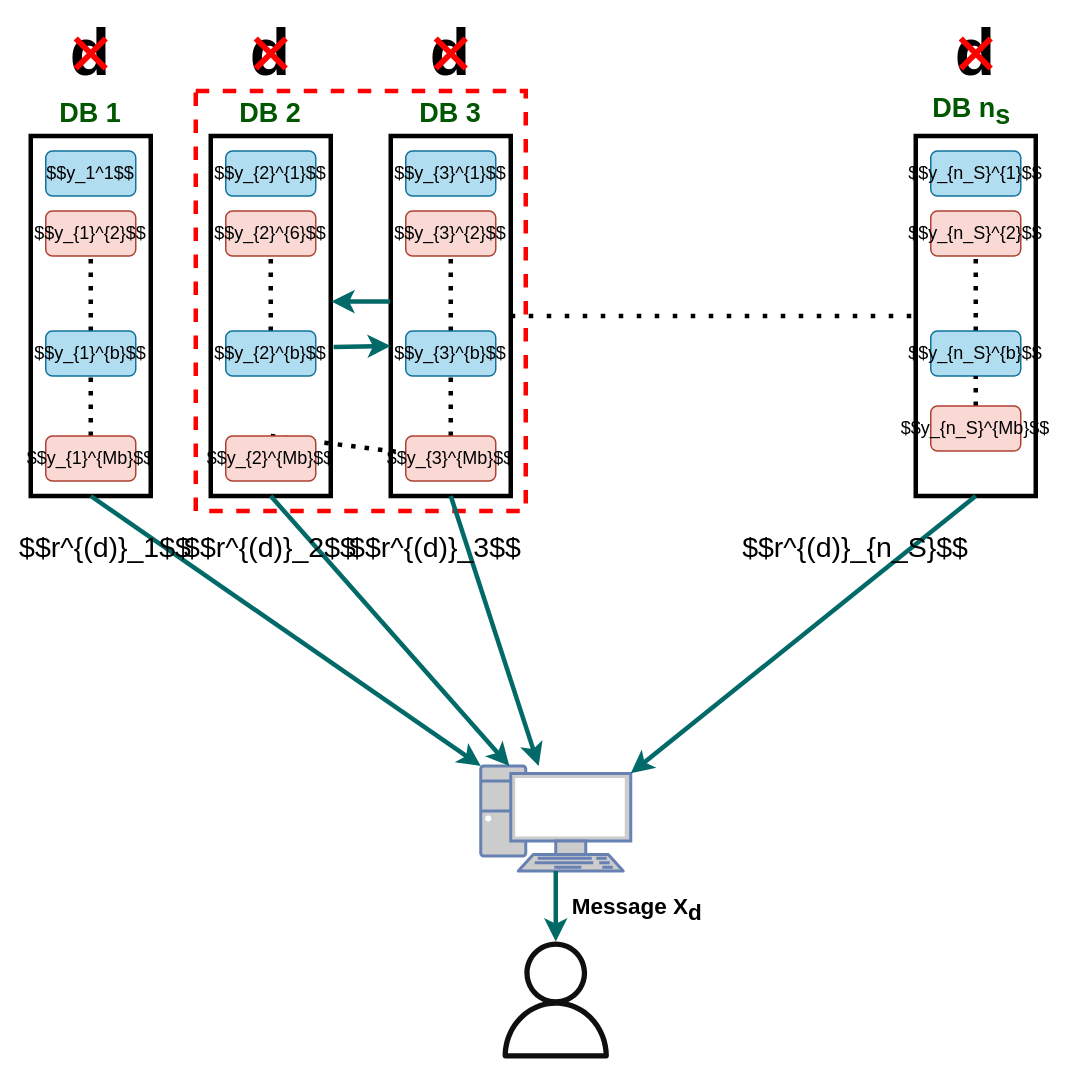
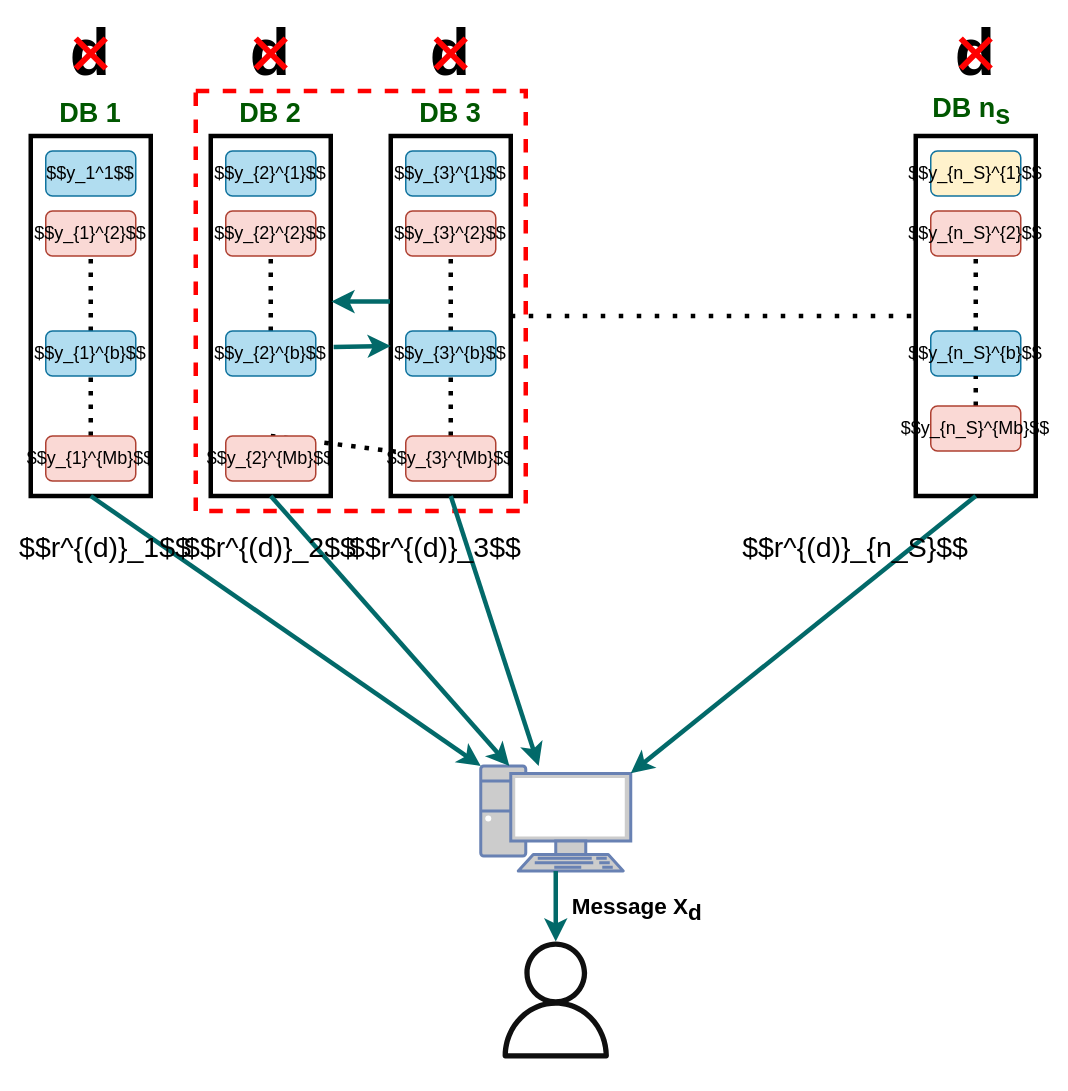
  <mxCell id="0" />
  <mxCell id="1" parent="0" />
  <mxCell id="2" value="" style="rounded=0;whiteSpace=wrap;html=1;strokeColor=#000000;fillColor=none;strokeWidth=3;" parent="1" vertex="1"><mxGeometry x="20" y="90" width="80" height="240" as="geometry" /></mxCell>
  <mxCell id="3" value="&lt;font&gt;$$y_1^1$$&lt;/font&gt;" style="rounded=1;whiteSpace=wrap;html=1;strokeColor=#10739e;fillColor=#b1ddf0;strokeWidth=1;fontColor=#000000;" parent="1" vertex="1"><mxGeometry x="30" y="100" width="60" height="30" as="geometry" /></mxCell>
  <mxCell id="4" value="$$y_{1}^{2}$$" style="rounded=1;whiteSpace=wrap;html=1;strokeColor=#ae4132;fillColor=#fad9d5;strokeWidth=1;fontColor=#000000;" parent="1" vertex="1"><mxGeometry x="30" y="140" width="60" height="30" as="geometry" /></mxCell>
  <mxCell id="5" value="" style="endArrow=none;dashed=1;html=1;rounded=0;strokeColor=#000000;entryX=0.5;entryY=1;entryDx=0;entryDy=0;exitX=0.5;exitY=0;exitDx=0;exitDy=0;dashPattern=1 2;strokeWidth=3;targetPerimeterSpacing=0;endSize=6;" parent="1" source="6" target="4" edge="1"><mxGeometry width="50" height="50" relative="1" as="geometry"><mxPoint x="30" y="300" as="sourcePoint" /><mxPoint x="80" y="190" as="targetPoint" /></mxGeometry></mxCell>
  <mxCell id="6" value="$$y_{1}^{b}$$" style="rounded=1;whiteSpace=wrap;html=1;strokeColor=#10739e;fillColor=#b1ddf0;strokeWidth=1;fontColor=#000000;" parent="1" vertex="1"><mxGeometry x="30" y="220" width="60" height="30" as="geometry" /></mxCell>
  <mxCell id="7" value="" style="endArrow=none;dashed=1;html=1;rounded=0;strokeColor=#000000;exitX=0.5;exitY=0;exitDx=0;exitDy=0;dashPattern=1 2;strokeWidth=3;targetPerimeterSpacing=0;endSize=6;entryX=0.5;entryY=1;entryDx=0;entryDy=0;" parent="1" source="8" target="6" edge="1"><mxGeometry width="50" height="50" relative="1" as="geometry"><mxPoint x="30" y="370" as="sourcePoint" /><mxPoint x="50" y="260" as="targetPoint" /></mxGeometry></mxCell>
  <mxCell id="8" value="$$y_{1}^{Mb}$$" style="rounded=1;whiteSpace=wrap;html=1;strokeColor=#ae4132;fillColor=#fad9d5;strokeWidth=1;fontColor=#000000;" parent="1" vertex="1"><mxGeometry x="30" y="290" width="60" height="30" as="geometry" /></mxCell>
  <mxCell id="9" value="" style="rounded=0;whiteSpace=wrap;html=1;strokeColor=#000000;fillColor=none;strokeWidth=3;" parent="1" vertex="1"><mxGeometry x="140" y="90" width="80" height="240" as="geometry" /></mxCell>
  <mxCell id="10" value="$$y_{2}^{1}$$" style="rounded=1;whiteSpace=wrap;html=1;strokeColor=#10739e;fillColor=#b1ddf0;strokeWidth=1;fontColor=#000000;" parent="1" vertex="1"><mxGeometry x="150" y="100" width="60" height="30" as="geometry" /></mxCell>
- <mxCell id="11" value="$$y_{2}^{6}$$" style="rounded=1;whiteSpace=wrap;html=1;strokeColor=#ae4132;fillColor=#fad9d5;strokeWidth=1;fontColor=#000000;" parent="1" vertex="1"><mxGeometry x="150" y="140" width="60" height="30" as="geometry" /></mxCell>
+ <mxCell id="11" value="$$y_{2}^{2}$$" style="rounded=1;whiteSpace=wrap;html=1;strokeColor=#ae4132;fillColor=#fad9d5;strokeWidth=1;fontColor=#000000;" parent="1" vertex="1"><mxGeometry x="150" y="140" width="60" height="30" as="geometry" /></mxCell>
  <mxCell id="12" value="" style="endArrow=none;dashed=1;html=1;rounded=0;strokeColor=#000000;entryX=0.5;entryY=1;entryDx=0;entryDy=0;exitX=0.5;exitY=0;exitDx=0;exitDy=0;dashPattern=1 2;strokeWidth=3;targetPerimeterSpacing=0;endSize=6;" parent="1" source="13" target="11" edge="1"><mxGeometry width="50" height="50" relative="1" as="geometry"><mxPoint x="150" y="300" as="sourcePoint" /><mxPoint x="200" y="190" as="targetPoint" /></mxGeometry></mxCell>
  <mxCell id="13" value="$$y_{2}^{b}$$" style="rounded=1;whiteSpace=wrap;html=1;strokeColor=#10739e;fillColor=#b1ddf0;strokeWidth=1;fontColor=#000000;" parent="1" vertex="1"><mxGeometry x="150" y="220" width="60" height="30" as="geometry" /></mxCell>
  <mxCell id="14" value="" style="endArrow=none;dashed=1;html=1;rounded=0;strokeColor=#000000;exitX=0.5;exitY=0;exitDx=0;exitDy=0;dashPattern=1 2;strokeWidth=3;targetPerimeterSpacing=0;endSize=6;" parent="1" source="15" target="22" edge="1"><mxGeometry width="50" height="50" relative="1" as="geometry"><mxPoint x="150" y="370" as="sourcePoint" /><mxPoint x="170" y="260" as="targetPoint" /></mxGeometry></mxCell>
  <mxCell id="15" value="$$y_{2}^{Mb}$$" style="rounded=1;whiteSpace=wrap;html=1;strokeColor=#ae4132;fillColor=#fad9d5;strokeWidth=1;fontColor=#000000;" parent="1" vertex="1"><mxGeometry x="150" y="290" width="60" height="30" as="geometry" /></mxCell>
  <mxCell id="16" value="" style="rounded=0;whiteSpace=wrap;html=1;strokeColor=#000000;fillColor=none;strokeWidth=3;" parent="1" vertex="1"><mxGeometry x="260" y="90" width="80" height="240" as="geometry" /></mxCell>
  <mxCell id="17" value="$$y_{3}^{1}$$" style="rounded=1;whiteSpace=wrap;html=1;strokeColor=#10739e;fillColor=#b1ddf0;strokeWidth=1;fontColor=#000000;" parent="1" vertex="1"><mxGeometry x="270" y="100" width="60" height="30" as="geometry" /></mxCell>
  <mxCell id="18" value="$$y_{3}^{2}$$" style="rounded=1;whiteSpace=wrap;html=1;strokeColor=#ae4132;fillColor=#fad9d5;strokeWidth=1;fontColor=#000000;" parent="1" vertex="1"><mxGeometry x="270" y="140" width="60" height="30" as="geometry" /></mxCell>
  <mxCell id="19" value="" style="endArrow=none;dashed=1;html=1;rounded=0;strokeColor=#000000;entryX=0.5;entryY=1;entryDx=0;entryDy=0;exitX=0.5;exitY=0;exitDx=0;exitDy=0;dashPattern=1 2;strokeWidth=3;targetPerimeterSpacing=0;endSize=6;" parent="1" source="20" target="18" edge="1"><mxGeometry width="50" height="50" relative="1" as="geometry"><mxPoint x="270" y="300" as="sourcePoint" /><mxPoint x="320" y="190" as="targetPoint" /></mxGeometry></mxCell>
  <mxCell id="20" value="$$y_{3}^{b}$$" style="rounded=1;whiteSpace=wrap;html=1;strokeColor=#10739e;fillColor=#b1ddf0;strokeWidth=1;fontColor=#000000;" parent="1" vertex="1"><mxGeometry x="270" y="220" width="60" height="30" as="geometry" /></mxCell>
  <mxCell id="21" value="" style="endArrow=none;dashed=1;html=1;rounded=0;strokeColor=#000000;exitX=0.5;exitY=0;exitDx=0;exitDy=0;dashPattern=1 2;strokeWidth=3;targetPerimeterSpacing=0;endSize=6;entryX=0.5;entryY=1;entryDx=0;entryDy=0;" parent="1" source="22" target="20" edge="1"><mxGeometry width="50" height="50" relative="1" as="geometry"><mxPoint x="270" y="370" as="sourcePoint" /><mxPoint x="290" y="260" as="targetPoint" /></mxGeometry></mxCell>
  <mxCell id="22" value="$$y_{3}^{Mb}$$" style="rounded=1;whiteSpace=wrap;html=1;strokeColor=#ae4132;fillColor=#fad9d5;strokeWidth=1;fontColor=#000000;" parent="1" vertex="1"><mxGeometry x="270" y="290" width="60" height="30" as="geometry" /></mxCell>
  <mxCell id="23" value="" style="rounded=0;whiteSpace=wrap;html=1;strokeColor=#000000;fillColor=none;strokeWidth=3;" parent="1" vertex="1"><mxGeometry x="610" y="90" width="80" height="240" as="geometry" /></mxCell>
- <mxCell id="24" value="$$y_{n_S}^{1}$$" style="rounded=1;whiteSpace=wrap;html=1;strokeColor=#10739e;fillColor=#b1ddf0;strokeWidth=1;fontColor=#000000;" parent="1" vertex="1"><mxGeometry x="620" y="100" width="60" height="30" as="geometry" /></mxCell>
+ <mxCell id="24" value="$$y_{n_S}^{1}$$" style="rounded=1;whiteSpace=wrap;html=1;strokeColor=#10739e;fillColor=#fff2cc;strokeWidth=1;fontColor=#000000;" parent="1" vertex="1"><mxGeometry x="620" y="100" width="60" height="30" as="geometry" /></mxCell>
  <mxCell id="25" value="$$y_{n_S}^{2}$$" style="rounded=1;whiteSpace=wrap;html=1;strokeColor=#ae4132;fillColor=#fad9d5;strokeWidth=1;fontColor=#000000;" parent="1" vertex="1"><mxGeometry x="620" y="140" width="60" height="30" as="geometry" /></mxCell>
  <mxCell id="26" value="" style="endArrow=none;dashed=1;html=1;rounded=0;strokeColor=#000000;entryX=0.5;entryY=1;entryDx=0;entryDy=0;exitX=0.5;exitY=0;exitDx=0;exitDy=0;dashPattern=1 2;strokeWidth=3;targetPerimeterSpacing=0;endSize=6;" parent="1" source="27" target="25" edge="1"><mxGeometry width="50" height="50" relative="1" as="geometry"><mxPoint x="620" y="300" as="sourcePoint" /><mxPoint x="670" y="190" as="targetPoint" /></mxGeometry></mxCell>
  <mxCell id="27" value="$$y_{n_S}^{b}$$" style="rounded=1;whiteSpace=wrap;html=1;strokeColor=#10739e;fillColor=#b1ddf0;strokeWidth=1;fontColor=#000000;" parent="1" vertex="1"><mxGeometry x="620" y="220" width="60" height="30" as="geometry" /></mxCell>
  <mxCell id="28" value="" style="endArrow=none;dashed=1;html=1;rounded=0;strokeColor=#000000;exitX=0.5;exitY=0;exitDx=0;exitDy=0;dashPattern=1 2;strokeWidth=3;targetPerimeterSpacing=0;endSize=6;entryX=0.5;entryY=1;entryDx=0;entryDy=0;" parent="1" source="29" target="27" edge="1"><mxGeometry width="50" height="50" relative="1" as="geometry"><mxPoint x="620" y="370" as="sourcePoint" /><mxPoint x="640" y="260" as="targetPoint" /></mxGeometry></mxCell>
  <mxCell id="29" value="$$y_{n_S}^{Mb}$$" style="rounded=1;whiteSpace=wrap;html=1;strokeColor=#ae4132;fillColor=#fad9d5;strokeWidth=1;fontColor=#000000;" parent="1" vertex="1"><mxGeometry x="620" y="270" width="60" height="30" as="geometry" /></mxCell>
  <mxCell id="30" value="" style="endArrow=none;dashed=1;html=1;dashPattern=1 3;strokeWidth=3;rounded=0;strokeColor=#000000;exitX=1;exitY=0.5;exitDx=0;exitDy=0;entryX=0;entryY=0.5;entryDx=0;entryDy=0;" parent="1" source="16" target="23" edge="1"><mxGeometry width="50" height="50" relative="1" as="geometry"><mxPoint x="370" y="280" as="sourcePoint" /><mxPoint x="570" y="220" as="targetPoint" /></mxGeometry></mxCell>
  <mxCell id="31" value="&lt;font style=&quot;font-size: 18px;&quot;&gt;DB 1&lt;/font&gt;" style="text;html=1;strokeColor=none;fillColor=none;align=center;verticalAlign=middle;whiteSpace=wrap;rounded=0;fontColor=#005700;strokeWidth=3;fontSize=18;fontStyle=1" parent="1" vertex="1"><mxGeometry x="30" y="60" width="60" height="30" as="geometry" /></mxCell>
  <mxCell id="32" value="DB 2" style="text;html=1;strokeColor=none;fillColor=none;align=center;verticalAlign=middle;whiteSpace=wrap;rounded=0;fontColor=#005700;strokeWidth=3;fontSize=18;fontStyle=1" parent="1" vertex="1"><mxGeometry x="150" y="60" width="60" height="30" as="geometry" /></mxCell>
  <mxCell id="33" value="DB 3" style="text;html=1;strokeColor=none;fillColor=none;align=center;verticalAlign=middle;whiteSpace=wrap;rounded=0;fontColor=#005700;strokeWidth=3;fontSize=18;fontStyle=1" parent="1" vertex="1"><mxGeometry x="270" y="60" width="60" height="30" as="geometry" /></mxCell>
  <mxCell id="34" value="DB &lt;span style=&quot;font-size: 18px;&quot;&gt;n&lt;/span&gt;&lt;sub style=&quot;font-size: 18px;&quot;&gt;&lt;span style=&quot;font-size: 18px;&quot;&gt;s&lt;/span&gt;&amp;nbsp;&lt;/sub&gt;" style="text;html=1;strokeColor=none;fillColor=none;align=center;verticalAlign=middle;whiteSpace=wrap;rounded=0;fontColor=#005700;strokeWidth=3;fontSize=18;fontStyle=1" parent="1" vertex="1"><mxGeometry x="620" y="60" width="60" height="30" as="geometry" /></mxCell>
  <mxCell id="35" value="" style="rounded=0;whiteSpace=wrap;html=1;strokeColor=#FF0000;fillColor=none;dashed=1;strokeWidth=3;" parent="1" vertex="1"><mxGeometry x="130" y="60" width="220" height="280" as="geometry" /></mxCell>
  <mxCell id="36" value="" style="sketch=0;outlineConnect=0;fontColor=#333333;fillColor=#0f0f0f;strokeColor=#666666;dashed=0;verticalLabelPosition=bottom;verticalAlign=top;align=center;html=1;fontSize=12;fontStyle=0;aspect=fixed;pointerEvents=1;shape=mxgraph.aws4.user;strokeWidth=3;" parent="1" vertex="1"><mxGeometry x="331" y="627" width="78" height="78" as="geometry" /></mxCell>
  <mxCell id="37" value="" style="fontColor=#0066CC;verticalAlign=top;verticalLabelPosition=bottom;labelPosition=center;align=center;html=1;outlineConnect=0;fillColor=#CCCCCC;strokeColor=#6881B3;gradientColor=none;gradientDirection=north;strokeWidth=3;shape=mxgraph.networks.pc;" parent="1" vertex="1"><mxGeometry x="320" y="510" width="100" height="70" as="geometry" /></mxCell>
  <mxCell id="38" value="" style="endArrow=classic;html=1;rounded=0;strokeWidth=3;strokeColor=#026969;" parent="1" source="37" target="36" edge="1"><mxGeometry width="50" height="50" relative="1" as="geometry"><mxPoint x="376" y="660" as="sourcePoint" /><mxPoint x="490" y="590" as="targetPoint" /></mxGeometry></mxCell>
  <mxCell id="39" value="" style="endArrow=classic;html=1;rounded=0;strokeColor=#026969;strokeWidth=3;exitX=0.5;exitY=1;exitDx=0;exitDy=0;entryX=1;entryY=0.07;entryDx=0;entryDy=0;entryPerimeter=0;" parent="1" source="23" target="37" edge="1"><mxGeometry width="50" height="50" relative="1" as="geometry"><mxPoint x="450" y="500" as="sourcePoint" /><mxPoint x="660" y="390" as="targetPoint" /></mxGeometry></mxCell>
  <mxCell id="40" value="" style="endArrow=classic;html=1;rounded=0;strokeColor=#026969;strokeWidth=3;exitX=0.5;exitY=1;exitDx=0;exitDy=0;" parent="1" source="9" target="37" edge="1"><mxGeometry width="50" height="50" relative="1" as="geometry"><mxPoint x="190" y="430" as="sourcePoint" /><mxPoint x="130" y="460" as="targetPoint" /></mxGeometry></mxCell>
  <mxCell id="41" value="" style="endArrow=classic;html=1;rounded=0;strokeColor=#026969;strokeWidth=3;exitX=0.5;exitY=1;exitDx=0;exitDy=0;entryX=0;entryY=0;entryDx=0;entryDy=0;entryPerimeter=0;" parent="1" source="2" target="37" edge="1"><mxGeometry width="50" height="50" relative="1" as="geometry"><mxPoint x="260" y="520" as="sourcePoint" /><mxPoint x="70" y="480" as="targetPoint" /></mxGeometry></mxCell>
  <mxCell id="42" value="" style="endArrow=classic;html=1;rounded=0;strokeColor=#026969;strokeWidth=3;exitX=0.5;exitY=1;exitDx=0;exitDy=0;" parent="1" source="16" target="37" edge="1"><mxGeometry width="50" height="50" relative="1" as="geometry"><mxPoint x="360" y="510" as="sourcePoint" /><mxPoint x="290" y="390" as="targetPoint" /></mxGeometry></mxCell>
  <mxCell id="43" value="" style="endArrow=classic;html=1;rounded=0;strokeColor=#026969;strokeWidth=3;entryX=0;entryY=0.583;entryDx=0;entryDy=0;entryPerimeter=0;exitX=1.024;exitY=0.586;exitDx=0;exitDy=0;exitPerimeter=0;" parent="1" source="9" target="16" edge="1"><mxGeometry width="50" height="50" relative="1" as="geometry"><mxPoint x="230" y="240" as="sourcePoint" /><mxPoint x="250" y="230" as="targetPoint" /></mxGeometry></mxCell>
  <mxCell id="44" value="" style="endArrow=classic;html=1;rounded=0;strokeColor=#026969;strokeWidth=3;entryX=1.006;entryY=0.46;entryDx=0;entryDy=0;entryPerimeter=0;exitX=-0.006;exitY=0.46;exitDx=0;exitDy=0;exitPerimeter=0;" parent="1" source="16" target="9" edge="1"><mxGeometry width="50" height="50" relative="1" as="geometry"><mxPoint x="232" y="241" as="sourcePoint" /><mxPoint x="270" y="240" as="targetPoint" /></mxGeometry></mxCell>
  <mxCell id="45" value="d" style="text;html=1;fillColor=none;align=center;verticalAlign=middle;whiteSpace=wrap;rounded=0;fontColor=#000000;fontSize=44;fontStyle=1;strokeWidth=4;" parent="1" vertex="1"><mxGeometry x="280" y="20" width="40" height="30" as="geometry" /></mxCell>
  <mxCell id="46" value="" style="shape=mxgraph.sysml.x;strokeColor=#FF0000;strokeWidth=4;fontSize=44;" parent="1" vertex="1"><mxGeometry x="290" y="25" width="20" height="20" as="geometry" /></mxCell>
  <mxCell id="47" value="d" style="text;html=1;fillColor=none;align=center;verticalAlign=middle;whiteSpace=wrap;rounded=0;fontColor=#000000;fontSize=44;fontStyle=1;strokeWidth=4;" parent="1" vertex="1"><mxGeometry x="160" y="20" width="40" height="30" as="geometry" /></mxCell>
  <mxCell id="48" value="" style="shape=mxgraph.sysml.x;strokeColor=#FF0000;strokeWidth=4;fontSize=44;" parent="1" vertex="1"><mxGeometry x="170" y="25" width="20" height="20" as="geometry" /></mxCell>
  <mxCell id="49" value="d" style="text;html=1;fillColor=none;align=center;verticalAlign=middle;whiteSpace=wrap;rounded=0;fontColor=#000000;fontSize=44;fontStyle=1;strokeWidth=4;" parent="1" vertex="1"><mxGeometry x="40" y="20" width="40" height="30" as="geometry" /></mxCell>
  <mxCell id="50" value="" style="shape=mxgraph.sysml.x;strokeColor=#FF0000;strokeWidth=4;fontSize=44;" parent="1" vertex="1"><mxGeometry x="50" y="25" width="20" height="20" as="geometry" /></mxCell>
  <mxCell id="51" value="d" style="text;html=1;fillColor=none;align=center;verticalAlign=middle;whiteSpace=wrap;rounded=0;fontColor=#000000;fontSize=44;fontStyle=1;strokeWidth=4;" parent="1" vertex="1"><mxGeometry x="630" y="20" width="40" height="30" as="geometry" /></mxCell>
  <mxCell id="52" value="" style="shape=mxgraph.sysml.x;strokeColor=#FF0000;strokeWidth=4;fontSize=44;" parent="1" vertex="1"><mxGeometry x="640" y="25" width="20" height="20" as="geometry" /></mxCell>
  <mxCell id="53" value="Message X&lt;sub style=&quot;font-size: 15px;&quot;&gt;d&lt;/sub&gt;" style="text;html=1;strokeColor=none;fillColor=none;align=center;verticalAlign=middle;whiteSpace=wrap;rounded=0;fontColor=#000000;fontSize=15;fontStyle=1" vertex="1" parent="1"><mxGeometry x="380" y="590" width="89" height="30" as="geometry" /></mxCell>
  <mxCell id="54" value="$$r^{(d)}_1$$" style="text;html=1;strokeColor=none;fillColor=none;align=center;verticalAlign=middle;whiteSpace=wrap;rounded=0;fontColor=#000000;fontSize=19;rotation=0;" vertex="1" parent="1"><mxGeometry x="40" y="350" width="60" height="30" as="geometry" /></mxCell>
  <mxCell id="55" value="$$r^{(d)}_2$$" style="text;html=1;strokeColor=none;fillColor=none;align=center;verticalAlign=middle;whiteSpace=wrap;rounded=0;fontColor=#000000;fontSize=19;rotation=0;" vertex="1" parent="1"><mxGeometry x="150" y="350" width="60" height="30" as="geometry" /></mxCell>
  <mxCell id="56" value="$$r^{(d)}_3$$" style="text;html=1;strokeColor=none;fillColor=none;align=center;verticalAlign=middle;whiteSpace=wrap;rounded=0;fontColor=#000000;fontSize=19;rotation=0;" vertex="1" parent="1"><mxGeometry x="260" y="350" width="60" height="30" as="geometry" /></mxCell>
  <mxCell id="57" value="$$r^{(d)}_{n_S}$$" style="text;html=1;strokeColor=none;fillColor=none;align=center;verticalAlign=middle;whiteSpace=wrap;rounded=0;fontColor=#000000;fontSize=19;rotation=0;" vertex="1" parent="1"><mxGeometry x="540" y="350" width="60" height="30" as="geometry" /></mxCell>
